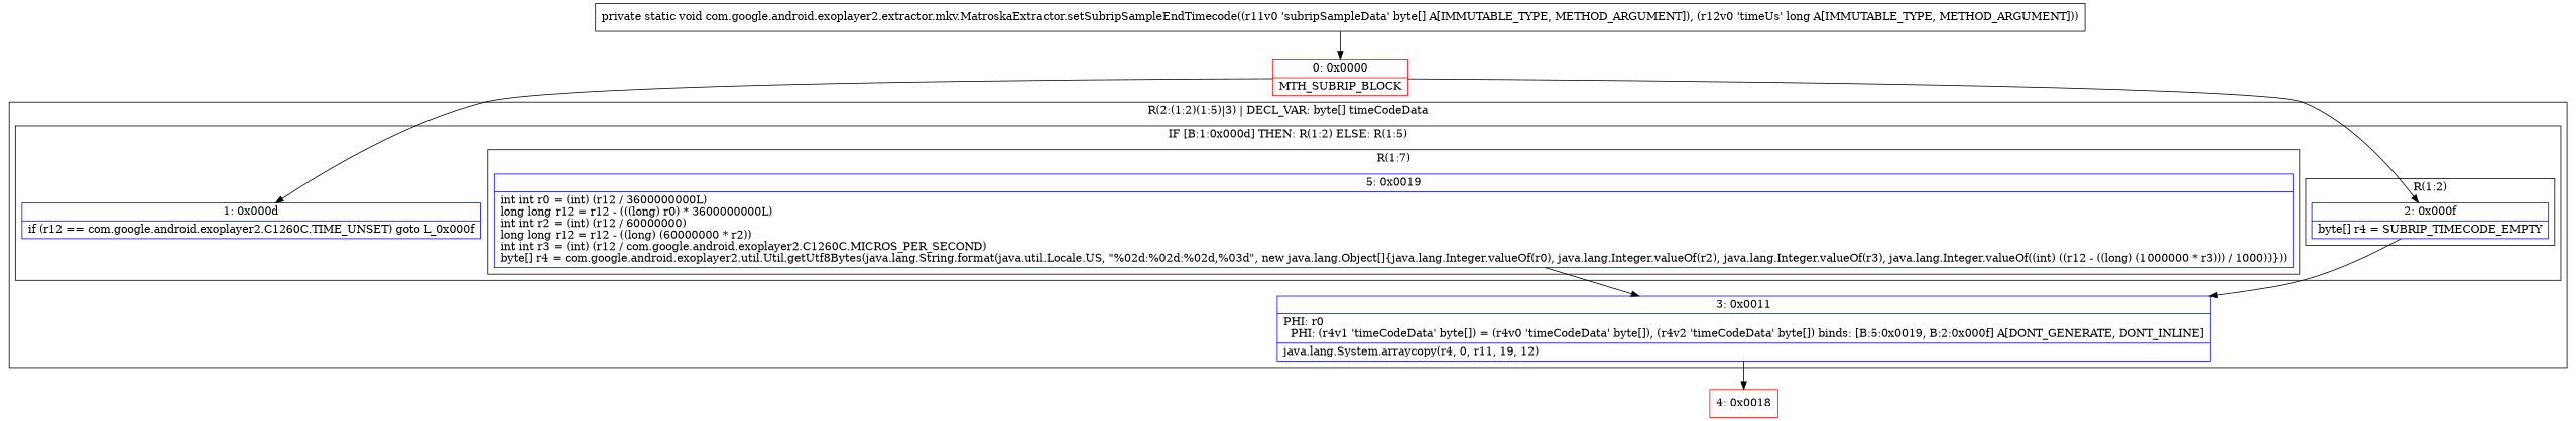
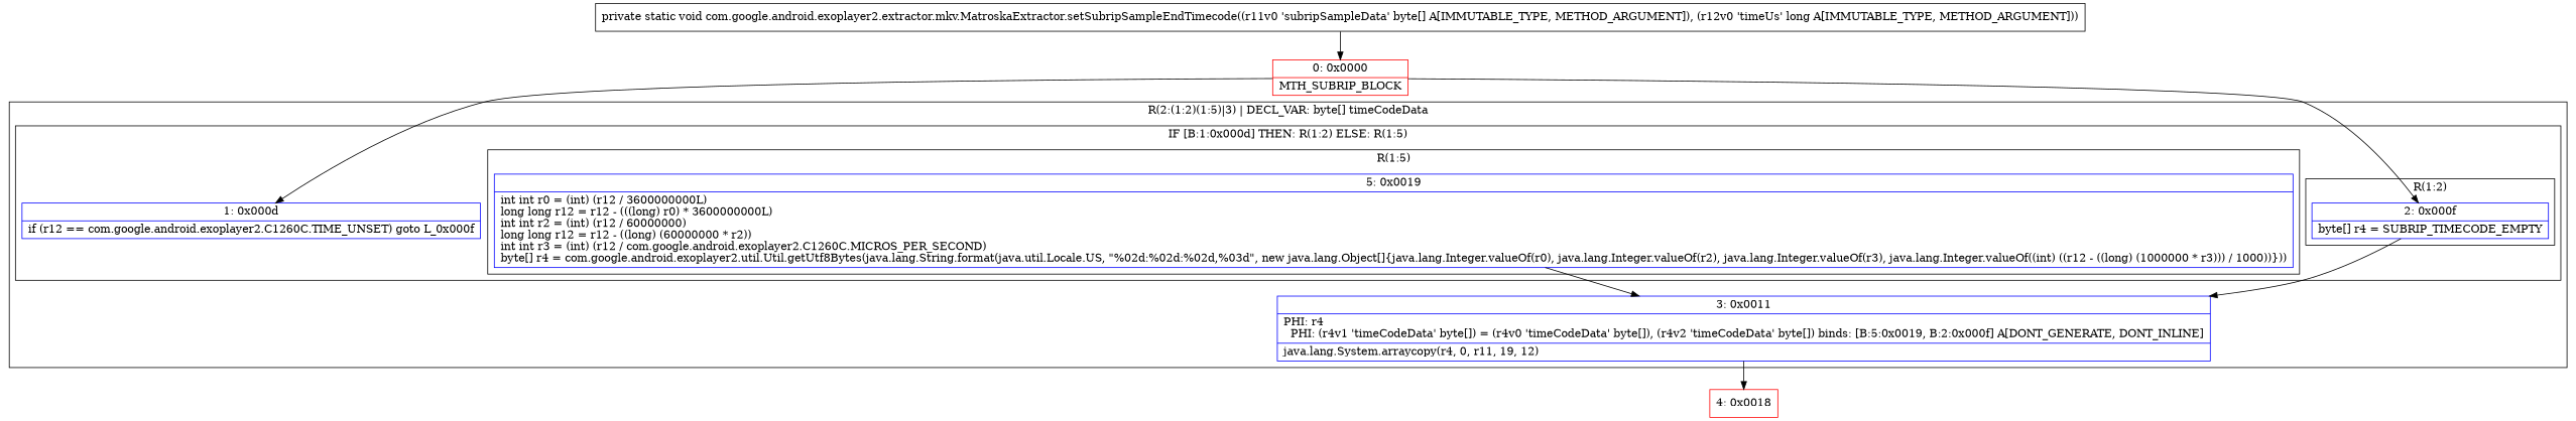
  digraph {
    node [color=blue shape=record]
    n1 [label="{2\:\ 0x000f|byte[] r4 = SUBRIP_TIMECODE_EMPTY\l}"]
    n2 [label="{5\:\ 0x0019|int int r0 = (int) (r12 \/ 3600000000L)\llong long r12 = r12 \- (((long) r0) * 3600000000L)\lint int r2 = (int) (r12 \/ 60000000)\llong long r12 = r12 \- ((long) (60000000 * r2))\lint int r3 = (int) (r12 \/ com.google.android.exoplayer2.C1260C.MICROS_PER_SECOND)\lbyte[] r4 = com.google.android.exoplayer2.util.Util.getUtf8Bytes(java.lang.String.format(java.util.Locale.US, \"%02d:%02d:%02d,%03d\", new java.lang.Object[]\{java.lang.Integer.valueOf(r0), java.lang.Integer.valueOf(r2), java.lang.Integer.valueOf(r3), java.lang.Integer.valueOf((int) ((r12 \- ((long) (1000000 * r3))) \/ 1000))\}))\l}"]
    n3 [label="{1\:\ 0x000d|if (r12 == com.google.android.exoplayer2.C1260C.TIME_UNSET) goto L_0x000f\l}"]
-   n4 [label="{3\:\ 0x0011|PHI: r0 \l  PHI: (r4v1 'timeCodeData' byte[]) = (r4v0 'timeCodeData' byte[]), (r4v2 'timeCodeData' byte[]) binds: [B:5:0x0019, B:2:0x000f] A[DONT_GENERATE, DONT_INLINE]\l|java.lang.System.arraycopy(r4, 0, r11, 19, 12)\l}"]
+   n4 [label="{3\:\ 0x0011|PHI: r4 \l  PHI: (r4v1 'timeCodeData' byte[]) = (r4v0 'timeCodeData' byte[]), (r4v2 'timeCodeData' byte[]) binds: [B:5:0x0019, B:2:0x000f] A[DONT_GENERATE, DONT_INLINE]\l|java.lang.System.arraycopy(r4, 0, r11, 19, 12)\l}"]
    n5 [color=red label="{4\:\ 0x0018}"]
    n6 [color=red label="{0\:\ 0x0000|MTH_SUBRIP_BLOCK\l}"]
    n7 [label="{private static void com.google.android.exoplayer2.extractor.mkv.MatroskaExtractor.setSubripSampleEndTimecode((r11v0 'subripSampleData' byte[] A[IMMUTABLE_TYPE, METHOD_ARGUMENT]), (r12v0 'timeUs' long A[IMMUTABLE_TYPE, METHOD_ARGUMENT])) }" color=""]
    subgraph cluster_1 {
      label="R(2:(1:2)(1:5)|3) | DECL_VAR: byte[] timeCodeData\l"
      n4
      subgraph cluster_2 {
        label="IF [B:1:0x000d] THEN: R(1:2) ELSE: R(1:5)"
        n3
        subgraph cluster_3 {
          label="R(1:2)"
          n1
        }
        subgraph cluster_4 {
-         label="R(1:7)"
+         label="R(1:5)"
          n2
        }
      }
    }
    n1 -> n4
    n2 -> n4
    n4 -> n5
    n6 -> n1
    n6 -> n3
    n7 -> n6
  }
